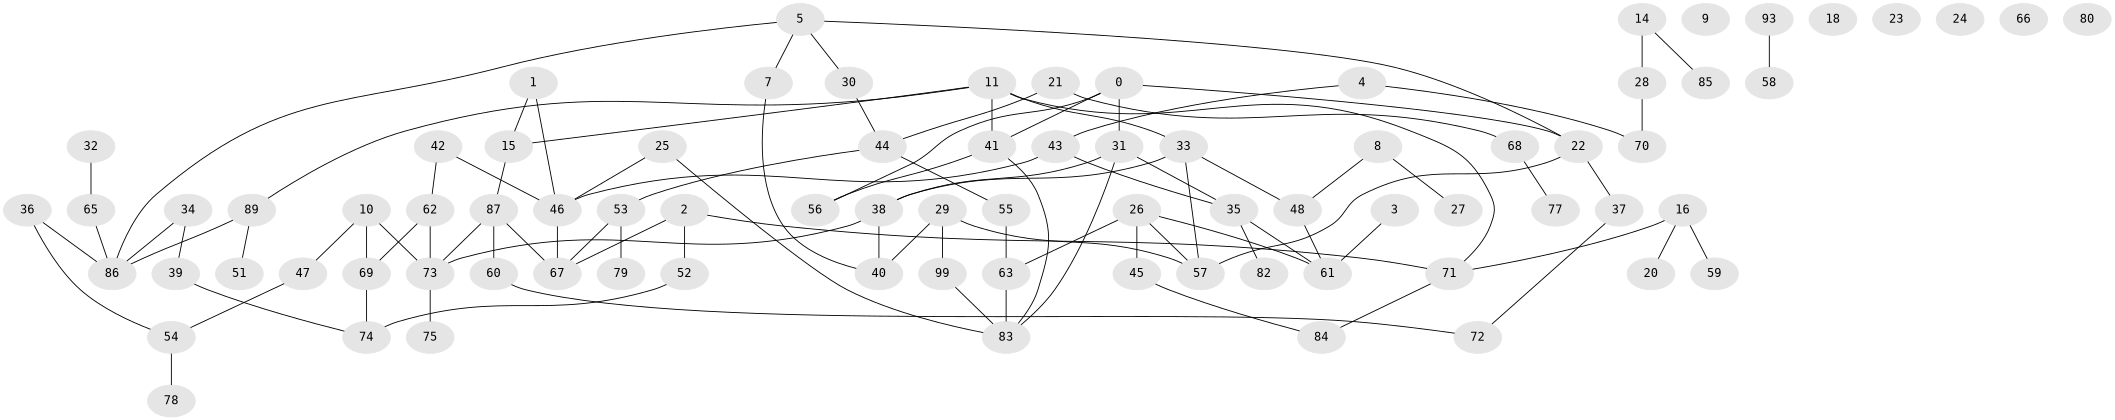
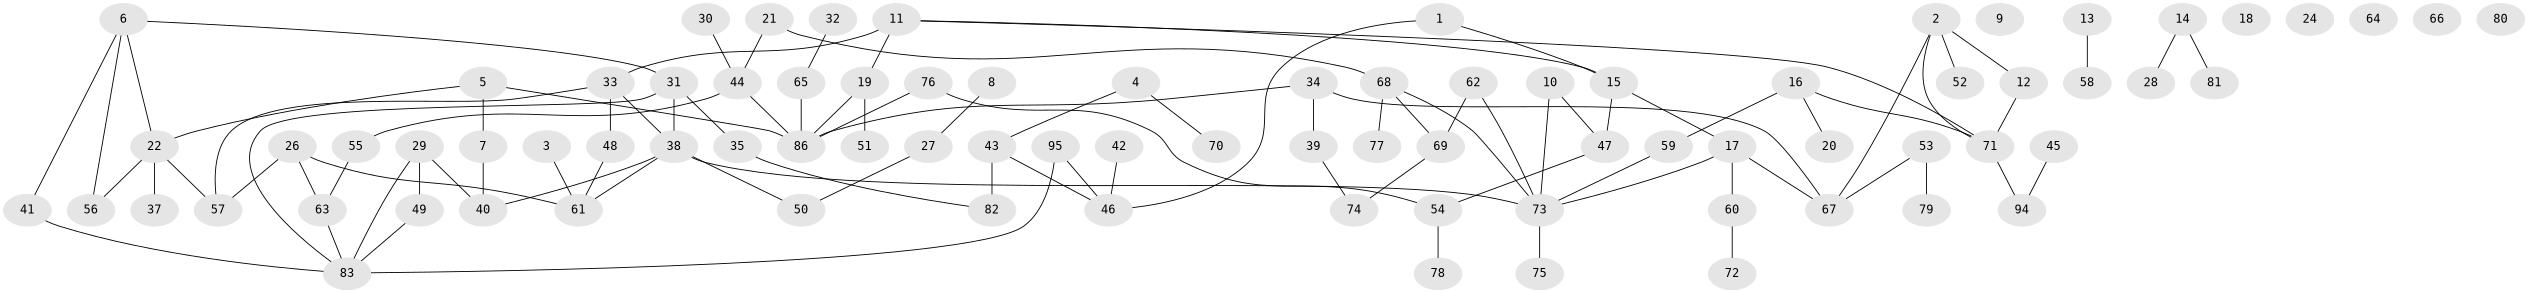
  graph {
    fontname="DejaVu Sans Mono"
    node [color=gray90 fontname="DejaVu Sans Mono" style=filled]
    edge [fontname="DejaVu Sans Mono"]
    1
    15
    46
    47
-   17 [label=87]
+   17
    67
    2
+   12
    52
    71
    74
-   84
+   84 [label=94]
    3
    61
    4
    43
    70
    82
    5
    7
    22
    30
    n23 [label=86]
    40
    37
    57
    44
-   6 [label=0]
+   6
    31
    41
    56
    83
    35
    38
    8
    27
    48
+   50
    9
    10
    69
    73
    54
    75
    11
-   19 [label=89]
+   19
    33
    51
-   13 [label=93]
+   13
    58
    14
    28
-   81 [label=85]
+   81
    60
    16
    20
    59
    72
    18
    21
    68
    53
    55
    77
-   23
    24
-   25
+   25 [label=95]
    26
    45
    63
    29
-   49 [label=99]
+   49
    32
    65
    34
    39
-   36
+   36 [label=76]
    78
    42
    62
    79
+   64
    66
    80
    1 -- 15
    1 -- 46
+   15 -- 47
    15 -- 17
-   46 -- 67
+   34 -- 67
    47 -- 54
    17 -- 67
    17 -- 73
    17 -- 60
    2 -- 67
+   2 -- 12
    2 -- 52
    2 -- 71
-   52 -- 74
+   12 -- 71
    71 -- 84
    3 -- 61
    4 -- 43
    4 -- 70
    43 -- 46
-   43 -- 35
+   43 -- 82
    5 -- 7
    5 -- 22
-   5 -- 30
    5 -- n23
    7 -- 40
    22 -- 37
    22 -- 57
    30 -- 44
-   37 -- 72
-   44 -- 53
+   44 -- n23
    44 -- 55
    6 -- 22
    6 -- 31
    6 -- 41
    6 -- 56
    31 -- 83
    31 -- 35
    31 -- 38
-   41 -- 56
+   22 -- 56
    41 -- 83
-   35 -- 61
+   38 -- 61
    35 -- 82
    38 -- 40
+   38 -- 50
    38 -- 73
    8 -- 27
-   8 -- 48
+   27 -- 50
    48 -- 61
    10 -- 47
-   10 -- 69
+   68 -- 69
    10 -- 73
    69 -- 74
    73 -- 75
    54 -- 78
    11 -- 15
    11 -- 71
-   11 -- 41
    11 -- 19
    11 -- 33
    19 -- n23
    19 -- 51
    33 -- 57
    33 -- 38
    33 -- 48
    13 -- 58
    14 -- 28
    14 -- 81
-   28 -- 70
    60 -- 72
    16 -- 71
    16 -- 20
    16 -- 59
+   59 -- 73
    21 -- 44
    21 -- 68
+   68 -- 73
    68 -- 77
    53 -- 67
    53 -- 79
    55 -- 63
    25 -- 46
    25 -- 83
    26 -- 61
    26 -- 57
-   26 -- 45
    26 -- 63
    45 -- 84
    63 -- 83
    29 -- 40
-   29 -- 57
+   29 -- 83
    29 -- 49
    49 -- 83
    32 -- 65
    65 -- n23
    34 -- n23
    34 -- 39
    39 -- 74
    36 -- n23
    36 -- 54
    42 -- 46
-   42 -- 62
    62 -- 69
    62 -- 73
  }
